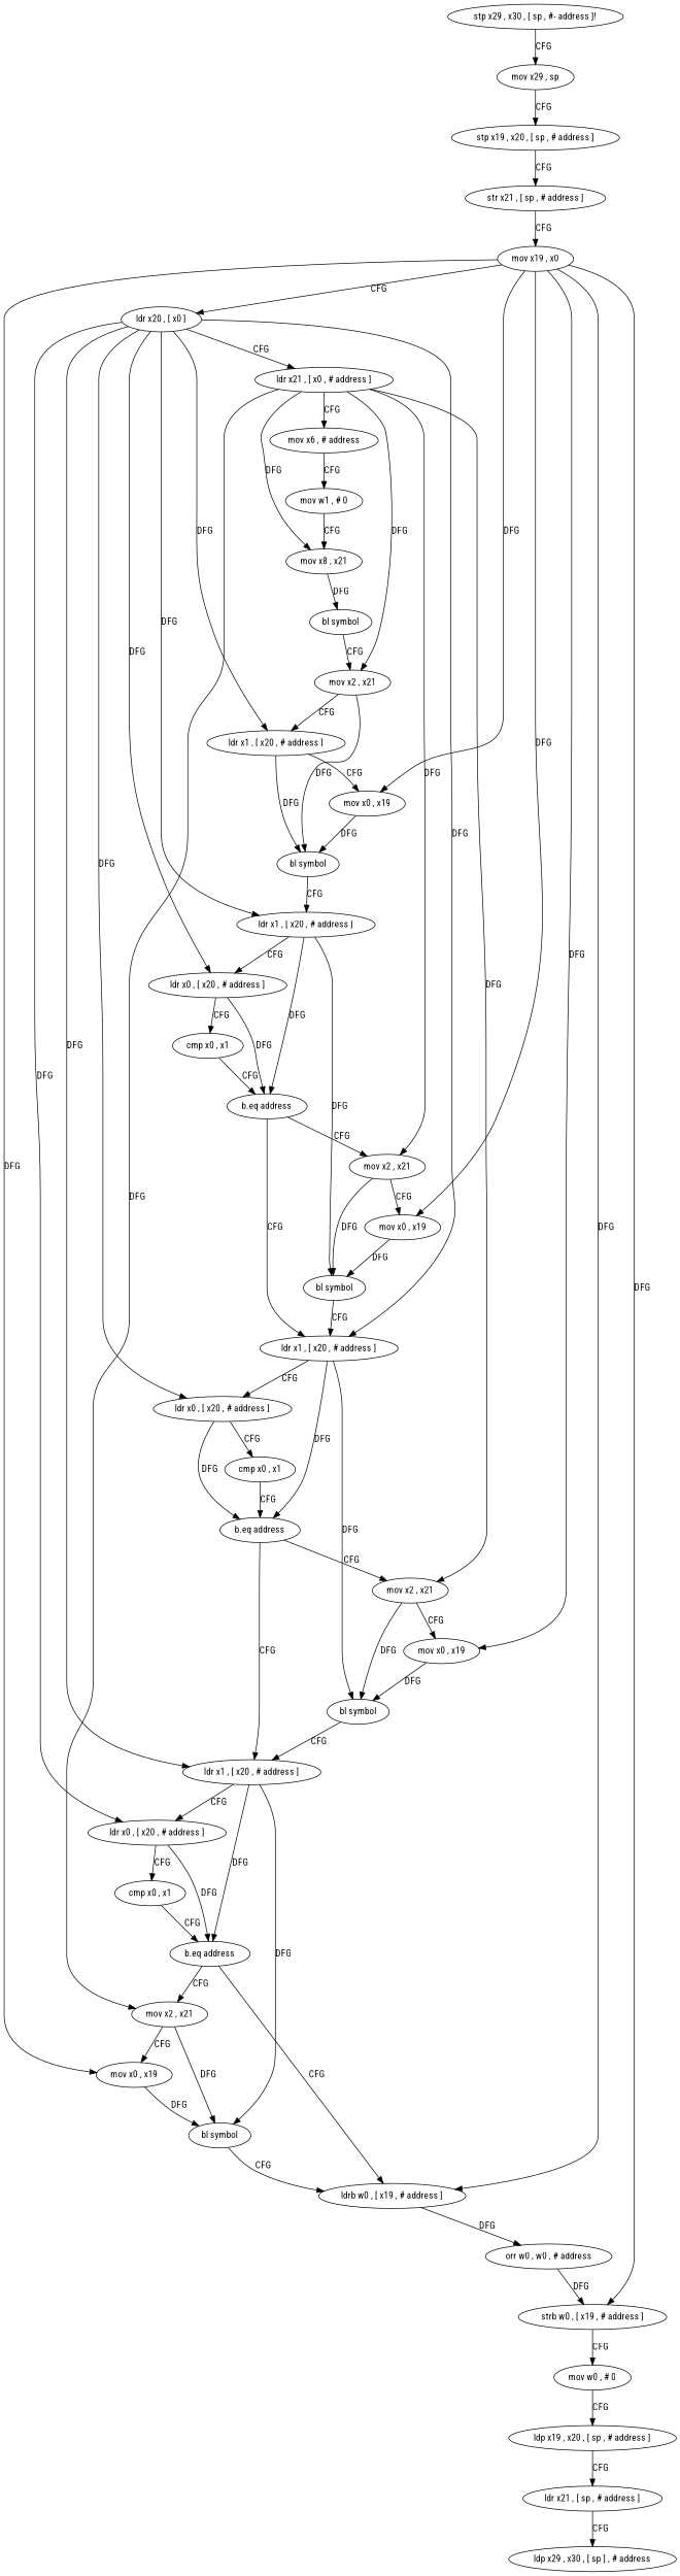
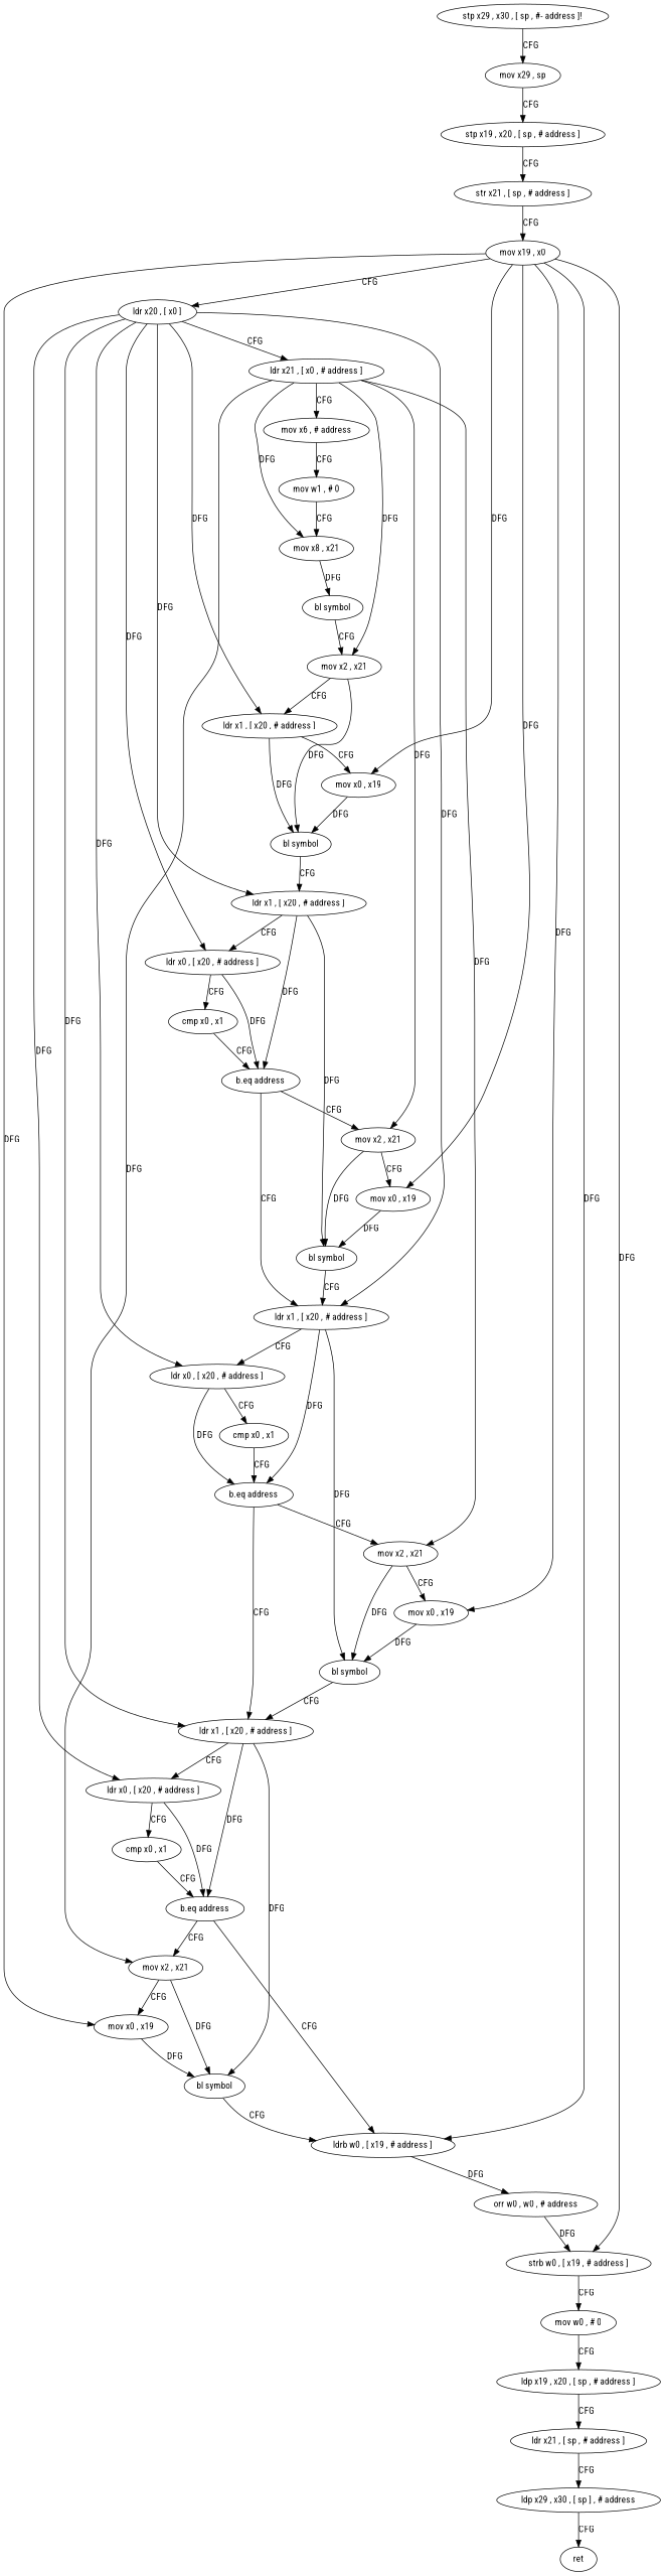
  digraph {
    fontname="Roboto Condensed"
    node [fontname="Roboto Condensed"]
    edge [fontname="Roboto Condensed"]
    n1 [label="stp x29 , x30 , [ sp , #- address ]!"]
    n2 [label="mov x29 , sp"]
    n3 [label="stp x19 , x20 , [ sp , # address ]"]
    n4 [label="str x21 , [ sp , # address ]"]
    n5 [label="mov x19 , x0"]
    n6 [label="ldr x20 , [ x0 ]"]
    n7 [label="mov x0 , x19"]
    n8 [label="mov x0 , x19"]
    n9 [label="ldrb w0 , [ x19 , # address ]"]
    n10 [label="mov x0 , x19"]
    n11 [label="strb w0 , [ x19 , # address ]"]
    n12 [label="mov x0 , x19"]
    n13 [label="ldr x21 , [ x0 , # address ]"]
    n14 [label="ldr x1 , [ x20 , # address ]"]
    n15 [label="ldr x1 , [ x20 , # address ]"]
    n16 [label="ldr x0 , [ x20 , # address ]"]
    n17 [label="ldr x1 , [ x20 , # address ]"]
    n18 [label="ldr x0 , [ x20 , # address ]"]
    n19 [label="ldr x1 , [ x20 , # address ]"]
    n20 [label="ldr x0 , [ x20 , # address ]"]
    n21 [label="bl symbol"]
    n22 [label="bl symbol"]
    n23 [label="orr w0 , w0 , # address"]
    n24 [label="bl symbol"]
    n25 [label="mov w0 , # 0"]
    n26 [label="bl symbol"]
    n27 [label="mov x6 , # address"]
    n28 [label="mov x8 , x21"]
    n29 [label="mov x2 , x21"]
    n30 [label="mov x2 , x21"]
    n31 [label="mov x2 , x21"]
    n32 [label="mov x2 , x21"]
    n33 [label="b.eq address"]
    n34 [label="cmp x0 , x1"]
    n35 [label="b.eq address"]
    n36 [label="cmp x0 , x1"]
    n37 [label="b.eq address"]
    n38 [label="cmp x0 , x1"]
    n39 [label="mov w1 , # 0"]
    n40 [label="bl symbol"]
    n41 [label="ldp x19 , x20 , [ sp , # address ]"]
    n42 [label="ldr x21 , [ sp , # address ]"]
    n43 [label="ldp x29 , x30 , [ sp ] , # address"]
+   n44 [label=ret]
    n1 -> n2 [label=CFG]
    n2 -> n3 [label=CFG]
    n3 -> n4 [label=CFG]
    n4 -> n5 [label=CFG]
    n5 -> n6 [label=CFG]
    n5 -> n7 [label=DFG]
    n5 -> n8 [label=DFG]
    n5 -> n9 [label=DFG]
    n5 -> n10 [label=DFG]
    n5 -> n11 [label=DFG]
    n5 -> n12 [label=DFG]
    n6 -> n13 [label=CFG]
    n6 -> n14 [label=DFG]
    n6 -> n15 [label=DFG]
    n6 -> n16 [label=DFG]
    n6 -> n17 [label=DFG]
    n6 -> n18 [label=DFG]
    n6 -> n19 [label=DFG]
    n6 -> n20 [label=DFG]
    n7 -> n21 [label=DFG]
    n8 -> n22 [label=DFG]
    n9 -> n23 [label=DFG]
    n10 -> n24 [label=DFG]
    n11 -> n25 [label=CFG]
    n12 -> n26 [label=DFG]
    n13 -> n27 [label=CFG]
    n13 -> n28 [label=DFG]
    n13 -> n29 [label=DFG]
    n13 -> n30 [label=DFG]
    n13 -> n31 [label=DFG]
    n13 -> n32 [label=DFG]
    n14 -> n7 [label=CFG]
    n14 -> n21 [label=DFG]
    n15 -> n16 [label=CFG]
    n15 -> n22 [label=DFG]
    n15 -> n33 [label=DFG]
    n16 -> n33 [label=DFG]
    n16 -> n34 [label=CFG]
    n17 -> n18 [label=CFG]
    n17 -> n24 [label=DFG]
    n17 -> n35 [label=DFG]
    n18 -> n35 [label=DFG]
    n18 -> n36 [label=CFG]
    n19 -> n20 [label=CFG]
    n19 -> n26 [label=DFG]
    n19 -> n37 [label=DFG]
    n20 -> n37 [label=DFG]
    n20 -> n38 [label=CFG]
    n21 -> n15 [label=CFG]
    n22 -> n17 [label=CFG]
    n23 -> n11 [label=DFG]
    n24 -> n19 [label=CFG]
    n25 -> n41 [label=CFG]
    n26 -> n9 [label=CFG]
    n27 -> n39 [label=CFG]
    n28 -> n40 [label=DFG]
    n29 -> n14 [label=CFG]
    n29 -> n21 [label=DFG]
    n30 -> n8 [label=CFG]
    n30 -> n22 [label=DFG]
    n31 -> n10 [label=CFG]
    n31 -> n24 [label=DFG]
    n32 -> n12 [label=CFG]
    n32 -> n26 [label=DFG]
    n33 -> n17 [label=CFG]
    n33 -> n30 [label=CFG]
    n34 -> n33 [label=CFG]
    n35 -> n19 [label=CFG]
    n35 -> n31 [label=CFG]
    n36 -> n35 [label=CFG]
    n37 -> n9 [label=CFG]
    n37 -> n32 [label=CFG]
    n38 -> n37 [label=CFG]
    n39 -> n28 [label=CFG]
    n40 -> n29 [label=CFG]
    n41 -> n42 [label=CFG]
    n42 -> n43 [label=CFG]
+   n43 -> n44 [label=CFG]
  }
